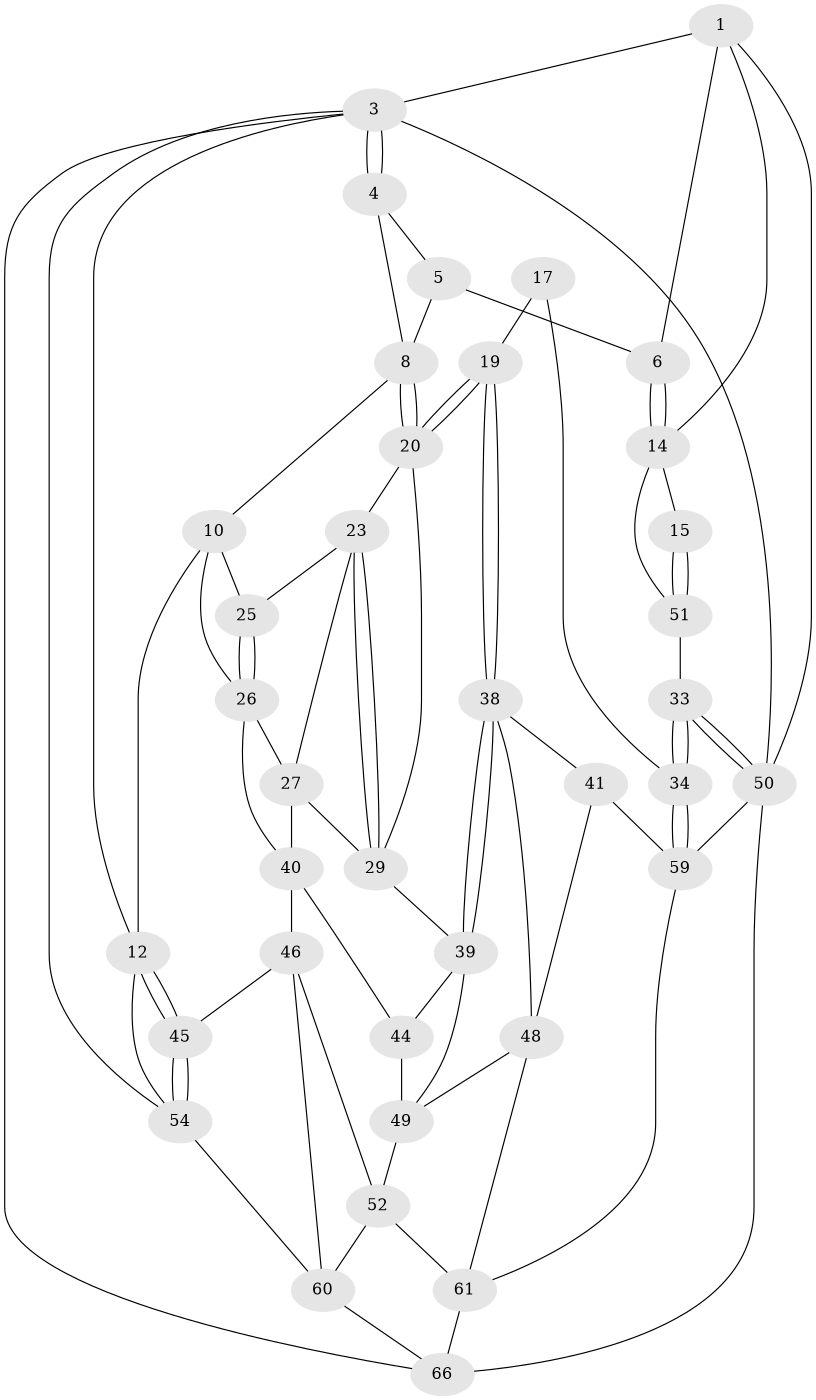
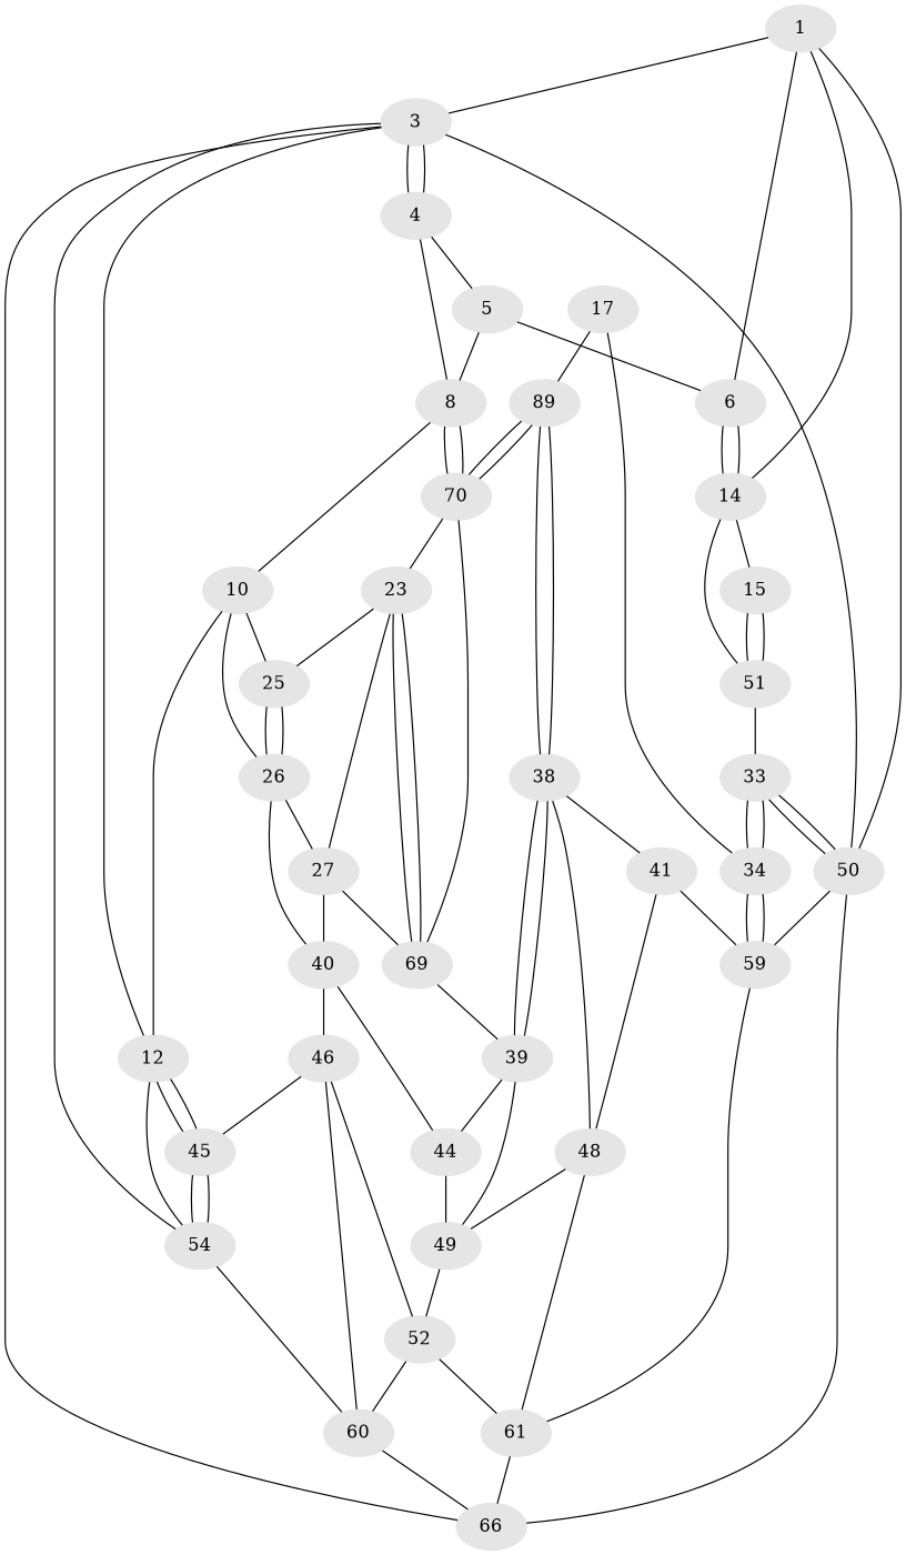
  graph {
    node [color=gray90 style=filled]
    1 [super="+2"]
    3 [super="+56"]
    6
    14 [super="+21"]
    50 [super="+68"]
    4
    12 [super="+13"]
    54 [super="+55"]
    66 [super="+67"]
    15 [super="+16"]
    n11 [label=51 super="+32"]
    59 [super="+63"]
    5 [super="+7"]
    8 [super="+9"]
    n15 [label=45]
    60 [super="+65"]
    10 [super="+11"]
-   20 [super="+22"]
+   20 [super="+22" label=70]
    25
    26 [super="+28"]
    23 [super="+24"]
-   29 [super="+37"]
+   29 [super="+37" label=69]
    27 [super="+30"]
    40 [super="+45"]
    33
    17 [super="+18"]
-   19
+   19 [label=89]
    34 [super="+35"]
    38 [super="+42"]
    39 [super="+43"]
    41 [super="+57"]
    48 [super="+58"]
    44
    46 [super="+53"]
    49 [super="+51"]
    61 [super="+64"]
    52 [super="+62"]
    1 -- 3
    1 -- 6
    1 -- 14
    1 -- 50
    3 -- 50
    3 -- 4
    3 -- 4
    3 -- 12
    3 -- 54
    3 -- 66
    6 -- 14
    6 -- 14
    14 -- 15
    14 -- n11
    50 -- 66
    50 -- 59
    4 -- 5
    4 -- 8
    12 -- 54
    12 -- n15
    12 -- n15
    54 -- 60
    15 -- n11 [weight=2]
    15 -- n11
    n11 -- 33
    59 -- 61
    5 -- 6
    5 -- 8
    8 -- 10
    8 -- 20
    8 -- 20
    n15 -- 54
    n15 -- 54
    60 -- 66
    10 -- 12
    10 -- 25
    10 -- 26
    20 -- 23
    20 -- 29
    25 -- 26
    25 -- 26
    26 -- 27
    26 -- 40
    23 -- 25
    23 -- 29
    23 -- 29
    23 -- 27
    29 -- 39
    27 -- 29
    27 -- 40
    40 -- 44
    40 -- 46
    33 -- 50
    33 -- 50
    33 -- 34
    33 -- 34
    17 -- 19
    17 -- 34
    19 -- 20
    19 -- 20
    19 -- 38
    19 -- 38
    34 -- 59
    34 -- 59
    38 -- 39
    38 -- 39
    38 -- 41
    38 -- 48
    39 -- 44
    39 -- 49
    41 -- 59
    41 -- 48
    48 -- 49
    48 -- 61
    44 -- 49
    46 -- n15
    46 -- 60
    46 -- 52
    49 -- 52
    61 -- 66
    52 -- 60
    52 -- 61
  }
